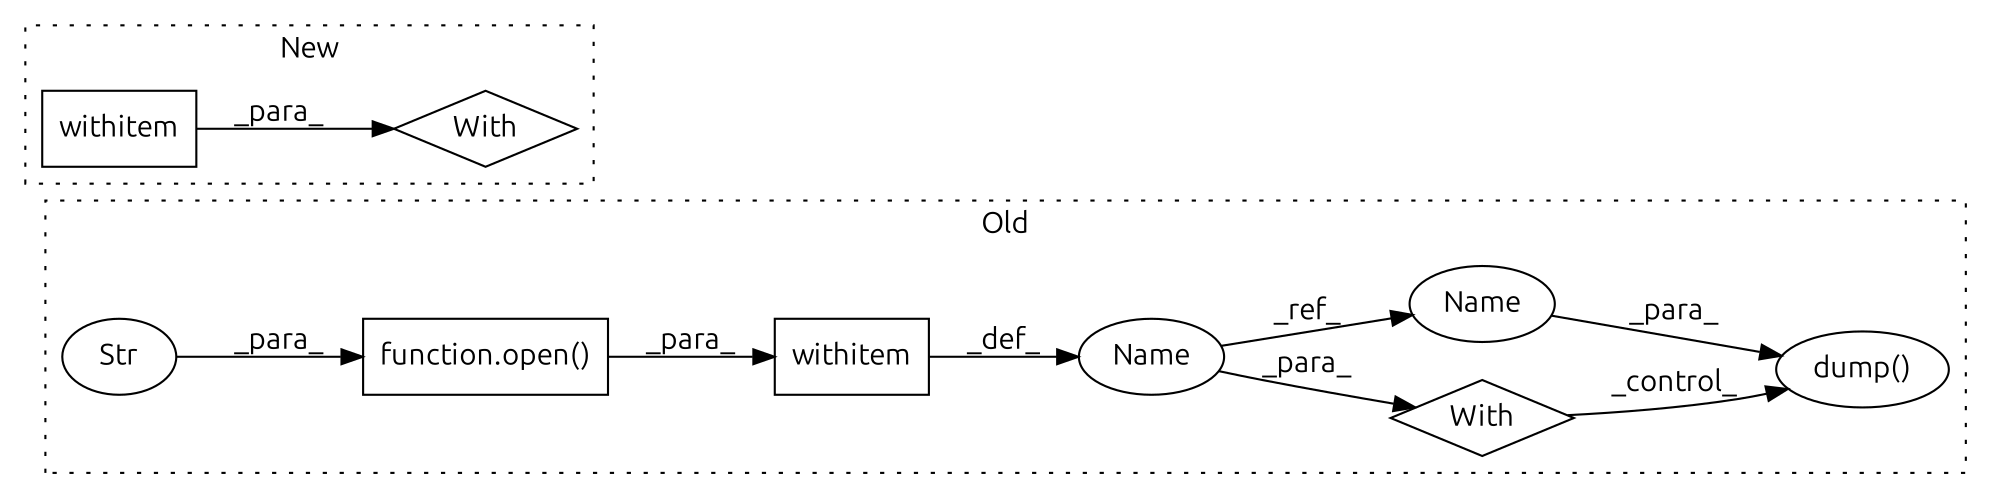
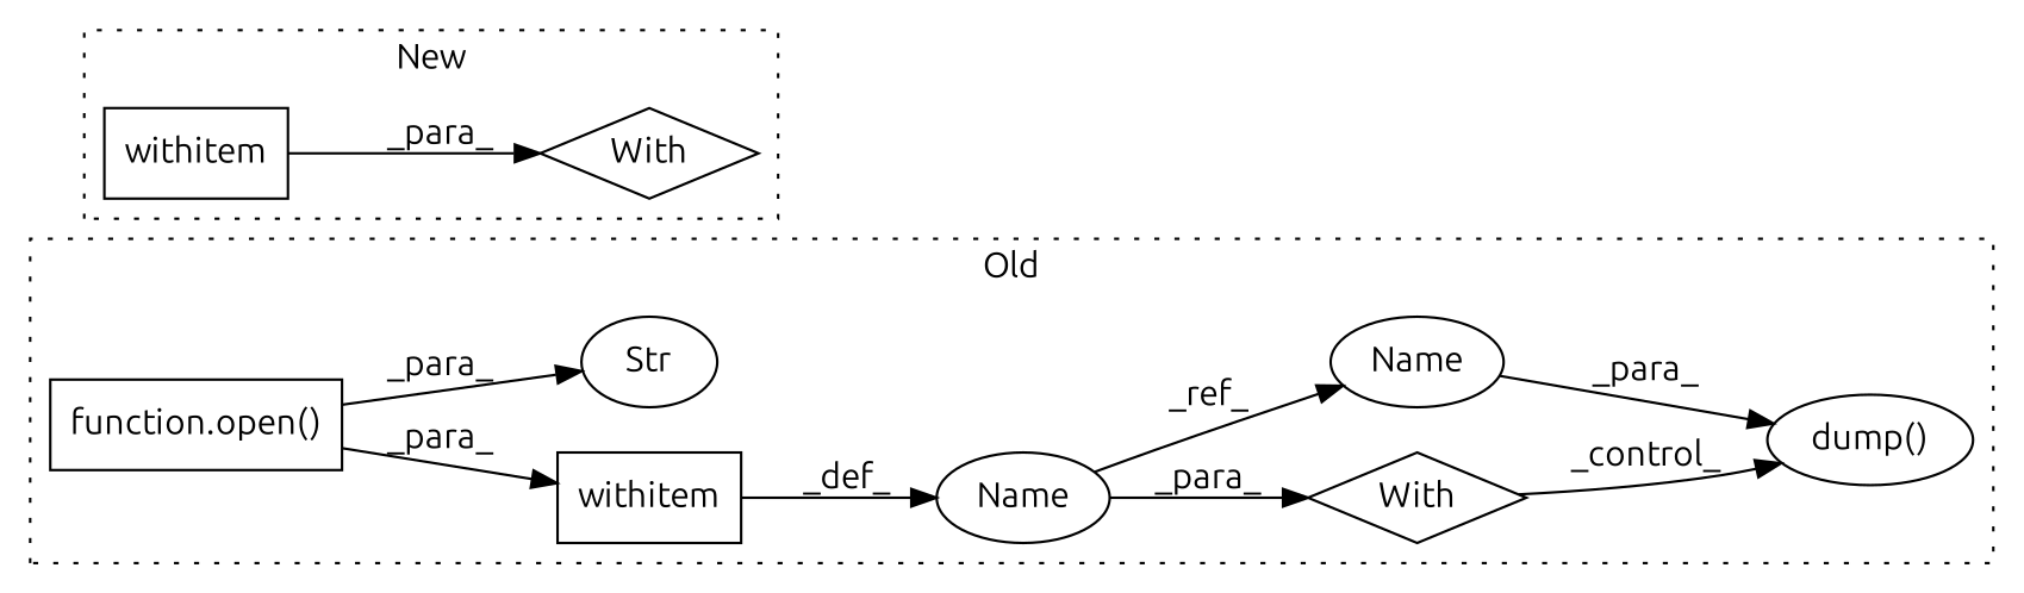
  digraph {
    fontname=Ubuntu
    rankdir=LR
    node [a=75 fontname=Ubuntu l=4 shape=ellipse]
    edge [fontname=Ubuntu]
    n1 [l="10,1" label="dump()" s="453,479"]
    n2 [a=39 l="5,79" label=With s="365,374" shape=diamond]
    n3 [a=49 label=withitem s=370 shape=box]
    n4 [a=87 l=7 label=Name s=435]
    n5 [l="5,1" label="function.open()" s="370,430" shape=box]
    n6 [a=66 l=3 label=Str s=427]
    n7 [a=87 l=7 label=Name s=472]
    n8 [a=39 l="5,106" label=With s="330,339" shape=diamond]
    n9 [a=49 label=withitem s=335 shape=box]
    subgraph cluster_1 {
      label=Old
      style=dotted
      n1
      n2
      n3
      n4
      n5
      n6
      n7
    }
    subgraph cluster_2 {
      label=New
      style=dotted
      n8
      n9
    }
    n2 -> n1 [label=_control_]
    n3 -> n4 [label=_def_]
    n4 -> n2 [label=_para_]
    n4 -> n7 [label=_ref_]
    n5 -> n3 [label=_para_]
-   n6 -> n5 [label=_para_]
+   n5 -> n6 [label=_para_]
    n7 -> n1 [label=_para_]
    n9 -> n8 [label=_para_]
  }
